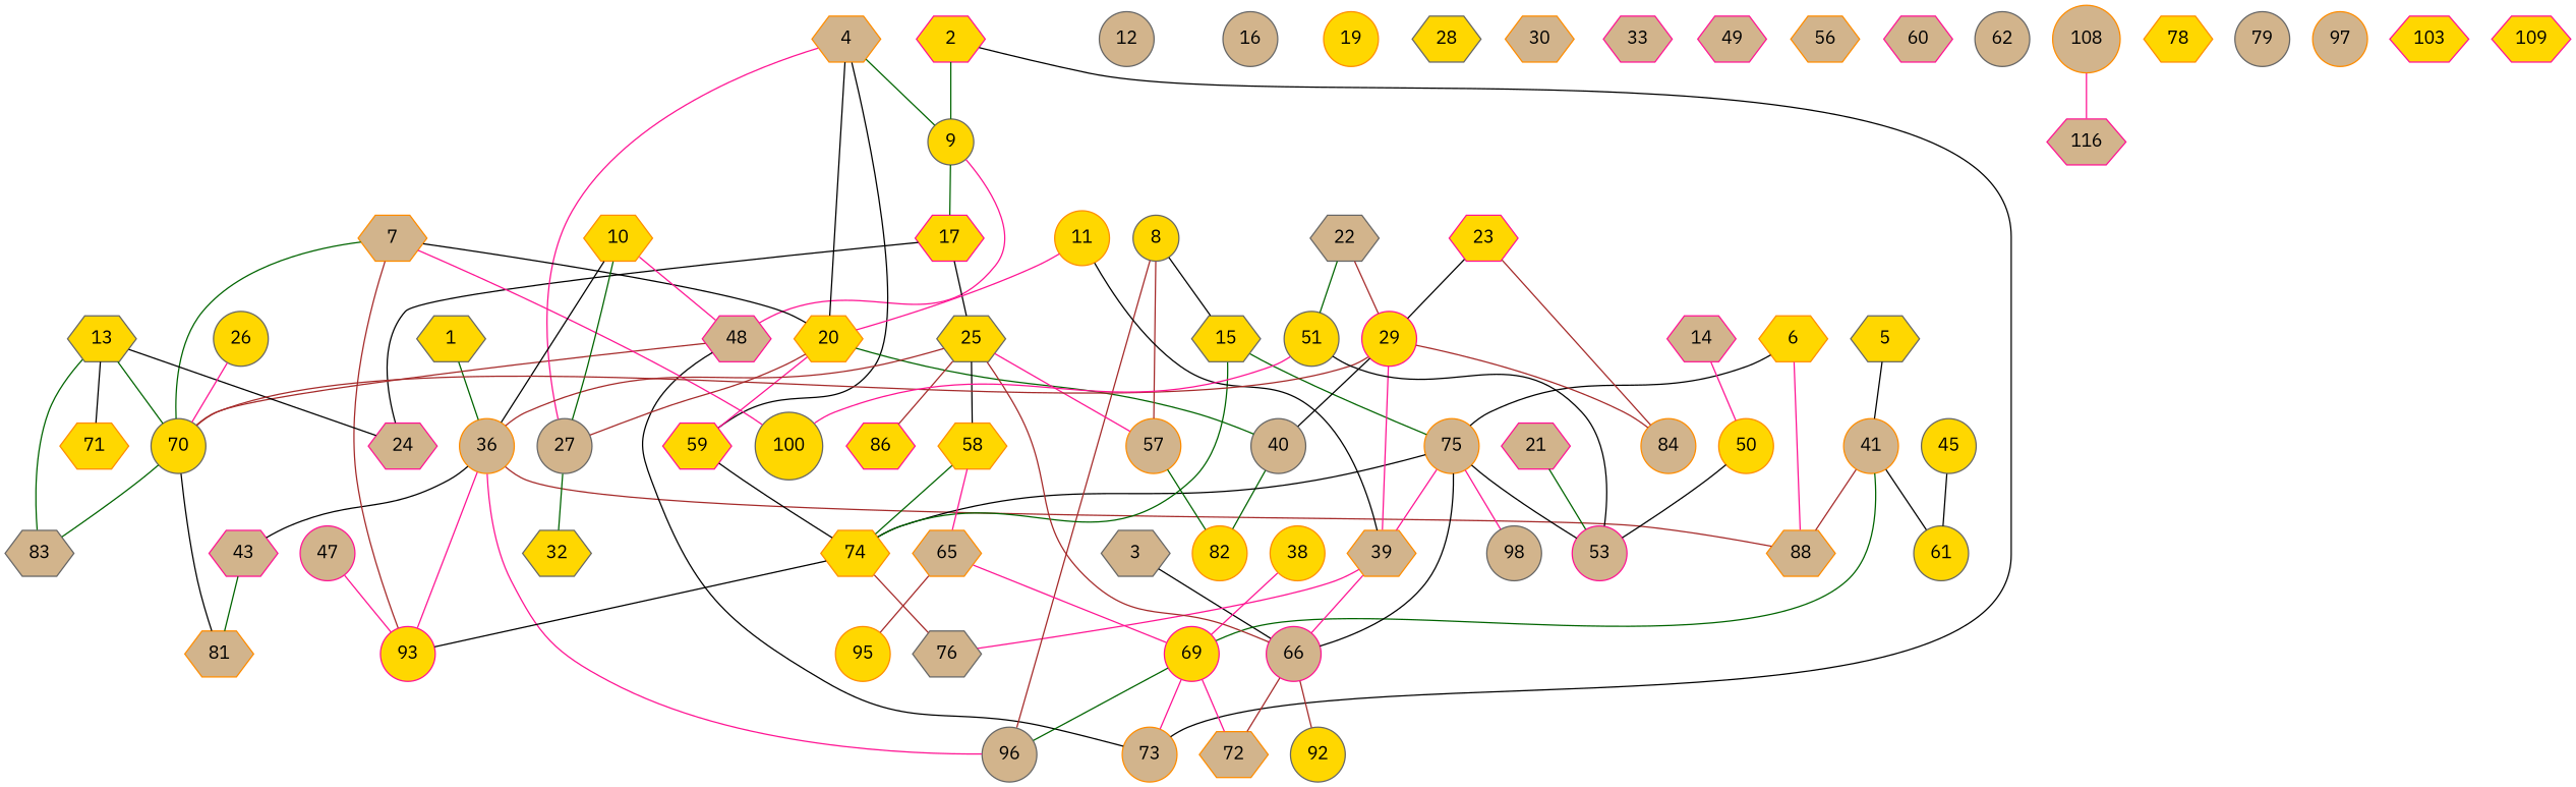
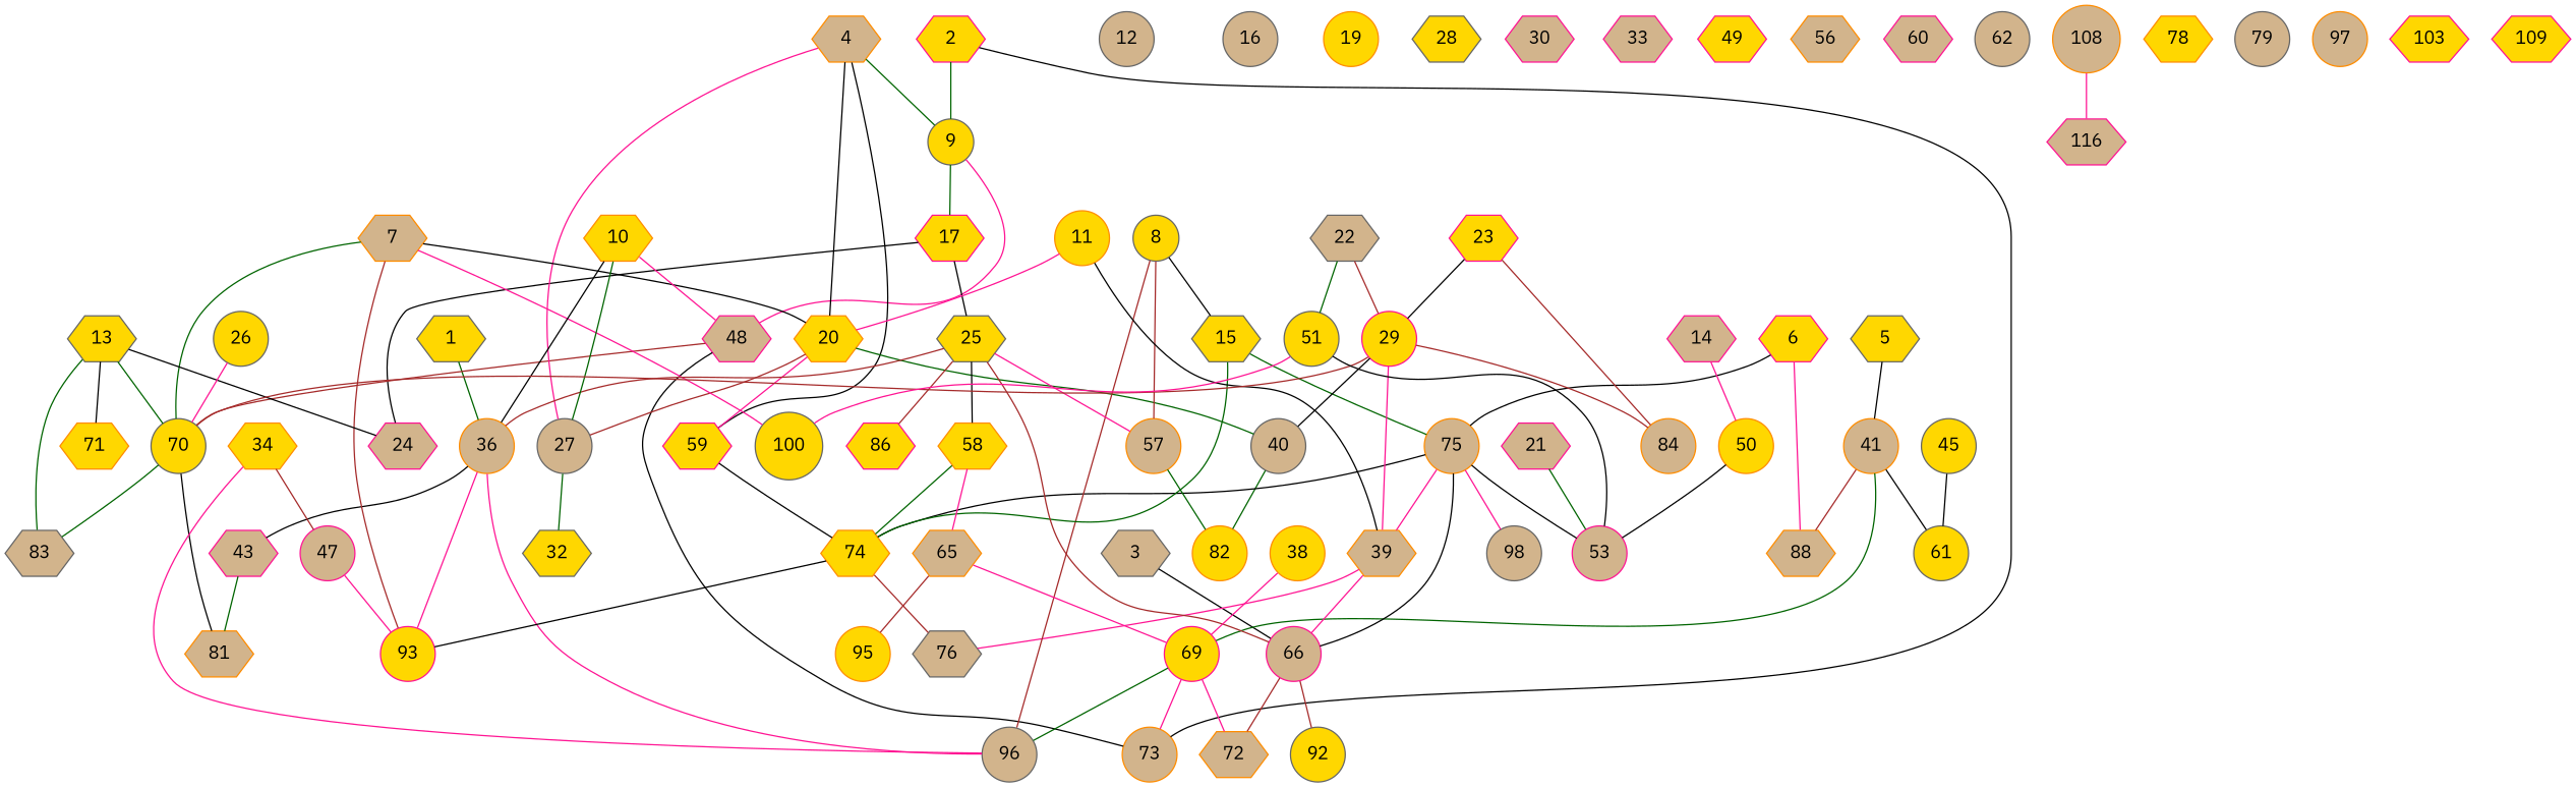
  graph {
    fontname="IBM Plex Sans"
    node [color=darkorange fillcolor=gold fontname="IBM Plex Sans" shape=hexagon style=filled]
    edge [color=black fontname="IBM Plex Sans"]
    36 [fillcolor=tan shape=circle super="+80"]
    88 [fillcolor=tan super="+101"]
    93 [color=deeppink shape=circle super="+112"]
    96 [color=gray40 fillcolor=tan shape=circle super="+111"]
    43 [color=deeppink fillcolor=tan]
    1 [color=gray40]
    9 [color=gray40 shape=circle super="+67"]
    17 [color=deeppink super="+52"]
    48 [color=deeppink fillcolor=tan super="+106"]
    2 [color=deeppink]
    73 [fillcolor=tan shape=circle super="+107"]
    66 [color=deeppink fillcolor=tan shape=circle super="+110"]
    72 [fillcolor=tan]
    92 [color=gray40 shape=circle]
    3 [color=gray40 fillcolor=tan]
    4 [fillcolor=tan super="+90"]
    20 [super="+64"]
    27 [color=gray40 fillcolor=tan shape=circle super="+77"]
    59 [color=deeppink super="+117"]
    40 [color=gray40 fillcolor=tan shape=circle]
    32 [color=gray40 super="+68"]
    74 [super="+114"]
    41 [fillcolor=tan shape=circle super="+94"]
    69 [color=deeppink shape=circle super="+115"]
    61 [color=gray40 shape=circle]
    5 [color=gray40]
    n27 [fillcolor=tan label=75 shape=circle super="+75"]
    39 [fillcolor=tan super="+42"]
    53 [color=deeppink fillcolor=tan shape=circle super="+85"]
    98 [color=gray40 fillcolor=tan shape=circle]
-   6
+   6 [color=deeppink]
    7 [fillcolor=tan super="+46"]
    70 [color=gray40 shape=circle super="+87"]
    100 [color=gray40 shape=circle]
    83 [color=gray40 fillcolor=tan super="+105"]
    81 [fillcolor=tan]
    8 [color=gray40 shape=circle super="+99"]
    15 [color=gray40]
    57 [fillcolor=tan shape=circle]
    82 [shape=circle]
    24 [color=deeppink fillcolor=tan]
    25 [color=gray40 super="+44"]
    10
    11 [shape=circle]
    76 [color=gray40 fillcolor=tan]
    12 [color=gray40 fillcolor=tan shape=circle]
    13 [color=gray40 super="+18"]
    71
    14 [color=deeppink fillcolor=tan super="+31"]
    50 [shape=circle]
    16 [color=gray40 fillcolor=tan shape=circle]
    58 [super="+91"]
    86 [color=deeppink]
    19 [shape=circle]
    21 [color=deeppink fillcolor=tan]
    29 [color=deeppink shape=circle super="+54"]
    84 [fillcolor=tan shape=circle]
    22 [color=gray40 fillcolor=tan]
    51 [color=gray40 shape=circle super="+104"]
    23 [color=deeppink super="+37"]
    65 [fillcolor=tan super="+89"]
    26 [color=gray40 shape=circle]
    28 [color=gray40]
-   30 [fillcolor=tan]
+   30 [color=deeppink fillcolor=tan]
    33 [color=deeppink fillcolor=tan]
    47 [color=deeppink fillcolor=tan shape=circle super="+55"]
+   34
    38 [shape=circle super="+102"]
    45 [color=gray40 shape=circle]
-   49 [color=deeppink fillcolor=tan]
+   49 [color=deeppink]
    56 [fillcolor=tan]
    95 [shape=circle]
    60 [color=deeppink fillcolor=tan]
    62 [color=gray40 fillcolor=tan shape=circle]
    108 [fillcolor=tan shape=circle]
    116 [color=deeppink fillcolor=tan]
    78
    79 [color=gray40 fillcolor=tan shape=circle]
    97 [fillcolor=tan shape=circle]
    103 [color=deeppink]
    109 [color=deeppink]
-   36 -- 88 [color=brown]
    36 -- 93 [color=deeppink]
    36 -- 96 [color=deeppink]
    36 -- 43
    43 -- 81 [color=darkgreen]
    1 -- 36 [color=darkgreen]
    9 -- 17 [color=darkgreen]
    9 -- 48 [color=deeppink]
    17 -- 24
    17 -- 25
    48 -- 73
    48 -- 70 [color=brown]
    2 -- 9 [color=darkgreen]
    2 -- 73
    66 -- 72 [color=brown]
    66 -- 92 [color=brown]
    3 -- 66
    4 -- 9 [color=darkgreen]
    4 -- 20
    4 -- 27 [color=deeppink]
    4 -- 59
    20 -- 27 [color=brown weight=2]
    20 -- 59 [color=deeppink]
    20 -- 40 [color=darkgreen]
    27 -- 32 [color=darkgreen]
    59 -- 74 [weight=2]
    40 -- 82 [color=darkgreen]
    74 -- 93
    74 -- 76 [color=brown]
    41 -- 88 [color=brown]
    41 -- 69 [color=darkgreen]
    41 -- 61
    69 -- 96 [color=darkgreen]
    69 -- 73 [color=deeppink]
    69 -- 72 [color=deeppink]
    5 -- 41
    n27 -- 66
    n27 -- 74
    n27 -- 39 [color=deeppink]
    n27 -- 53
    n27 -- 98 [color=deeppink]
    39 -- 66 [color=deeppink]
    39 -- 76 [color=deeppink]
    6 -- 88 [color=deeppink]
    6 -- n27
    7 -- 93 [color=brown]
    7 -- 20
    7 -- 70 [color=darkgreen]
    7 -- 100 [color=deeppink]
    70 -- 83 [color=darkgreen]
    70 -- 81
    8 -- 96 [color=brown]
    8 -- 15
    8 -- 57 [color=brown]
    15 -- 74 [color=darkgreen]
    15 -- n27 [color=darkgreen]
    57 -- 82 [color=darkgreen]
    25 -- 36 [color=brown]
    25 -- 66 [color=brown]
    25 -- 57 [color=deeppink]
    25 -- 58
    25 -- 86 [color=brown]
    10 -- 36
    10 -- 48 [color=deeppink]
    10 -- 27 [color=darkgreen]
    11 -- 20 [color=deeppink]
    11 -- 39
    13 -- 70 [color=darkgreen]
    13 -- 83 [color=darkgreen]
    13 -- 24
    13 -- 71
    14 -- 50 [color=deeppink]
    50 -- 53
    58 -- 74 [color=darkgreen]
    58 -- 65 [color=deeppink]
    21 -- 53 [color=darkgreen]
    29 -- 40
    29 -- 39 [color=deeppink]
    29 -- 70 [color=brown]
    29 -- 84 [color=brown]
    22 -- 29 [color=brown]
    22 -- 51 [color=darkgreen]
    51 -- 53
    51 -- 100 [color=deeppink]
    23 -- 29
    23 -- 84 [color=brown]
    65 -- 69 [color=deeppink]
    65 -- 95 [color=brown]
    26 -- 70 [color=deeppink]
    47 -- 93 [color=deeppink]
+   34 -- 96 [color=deeppink]
+   34 -- 47 [color=brown]
    38 -- 69 [color=deeppink]
    45 -- 61
    108 -- 116 [color=deeppink]
  }
